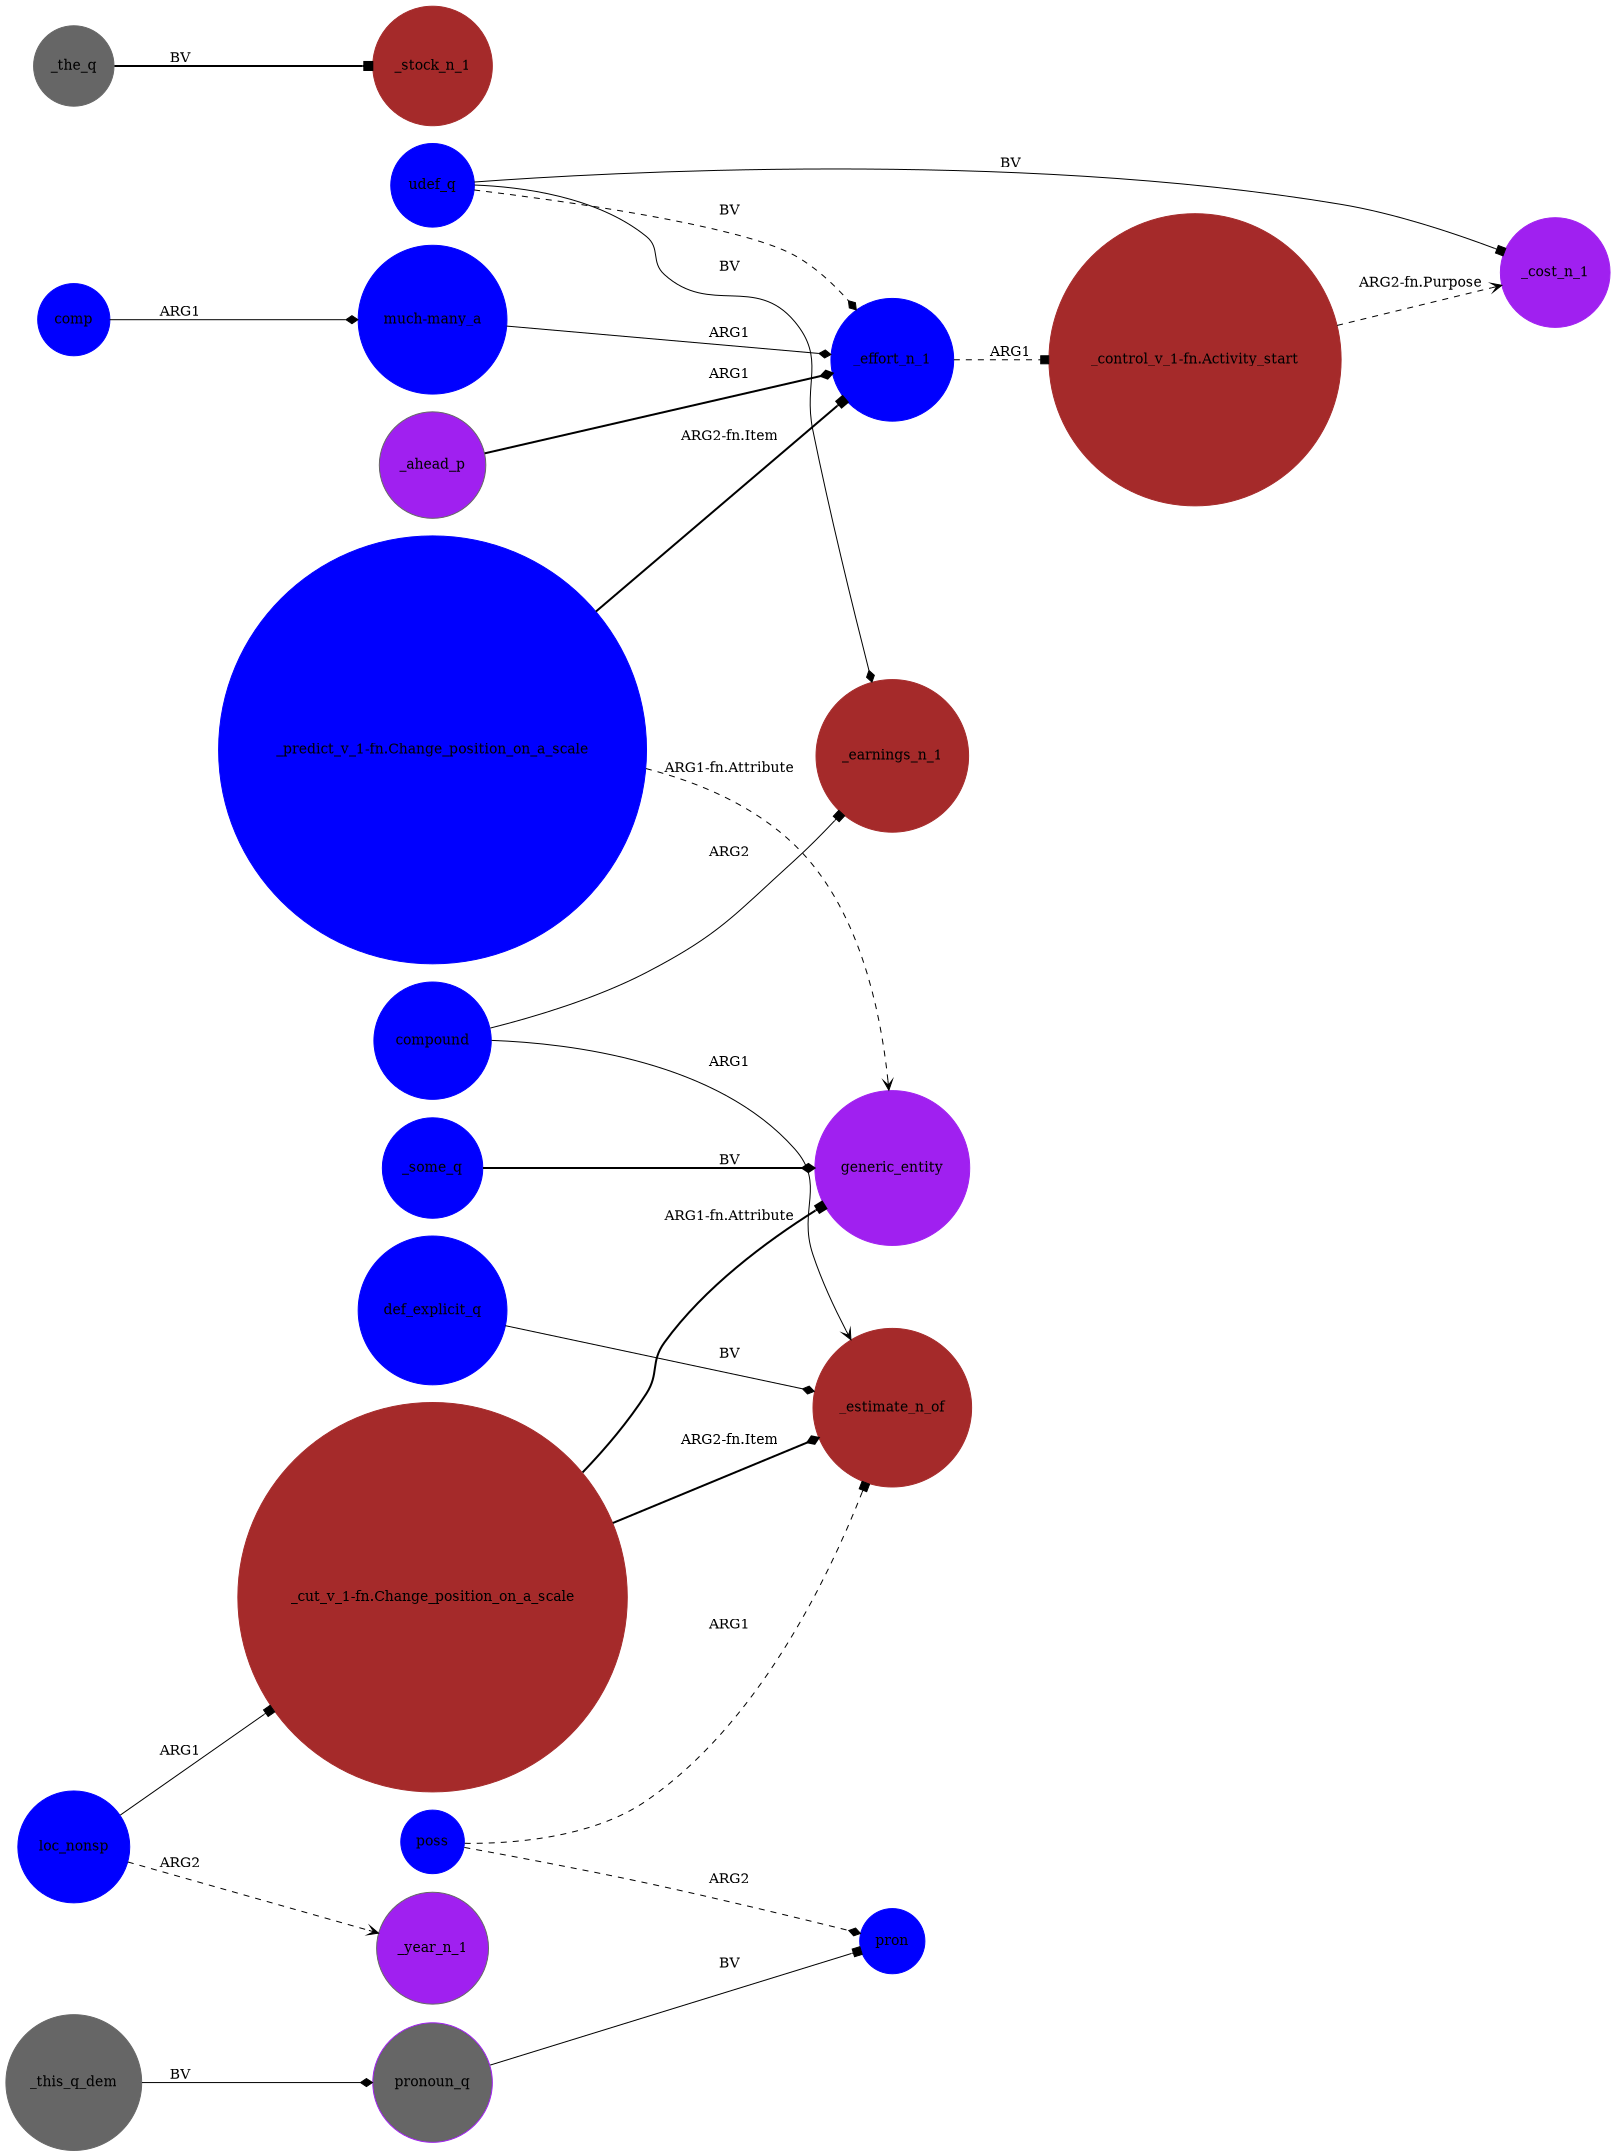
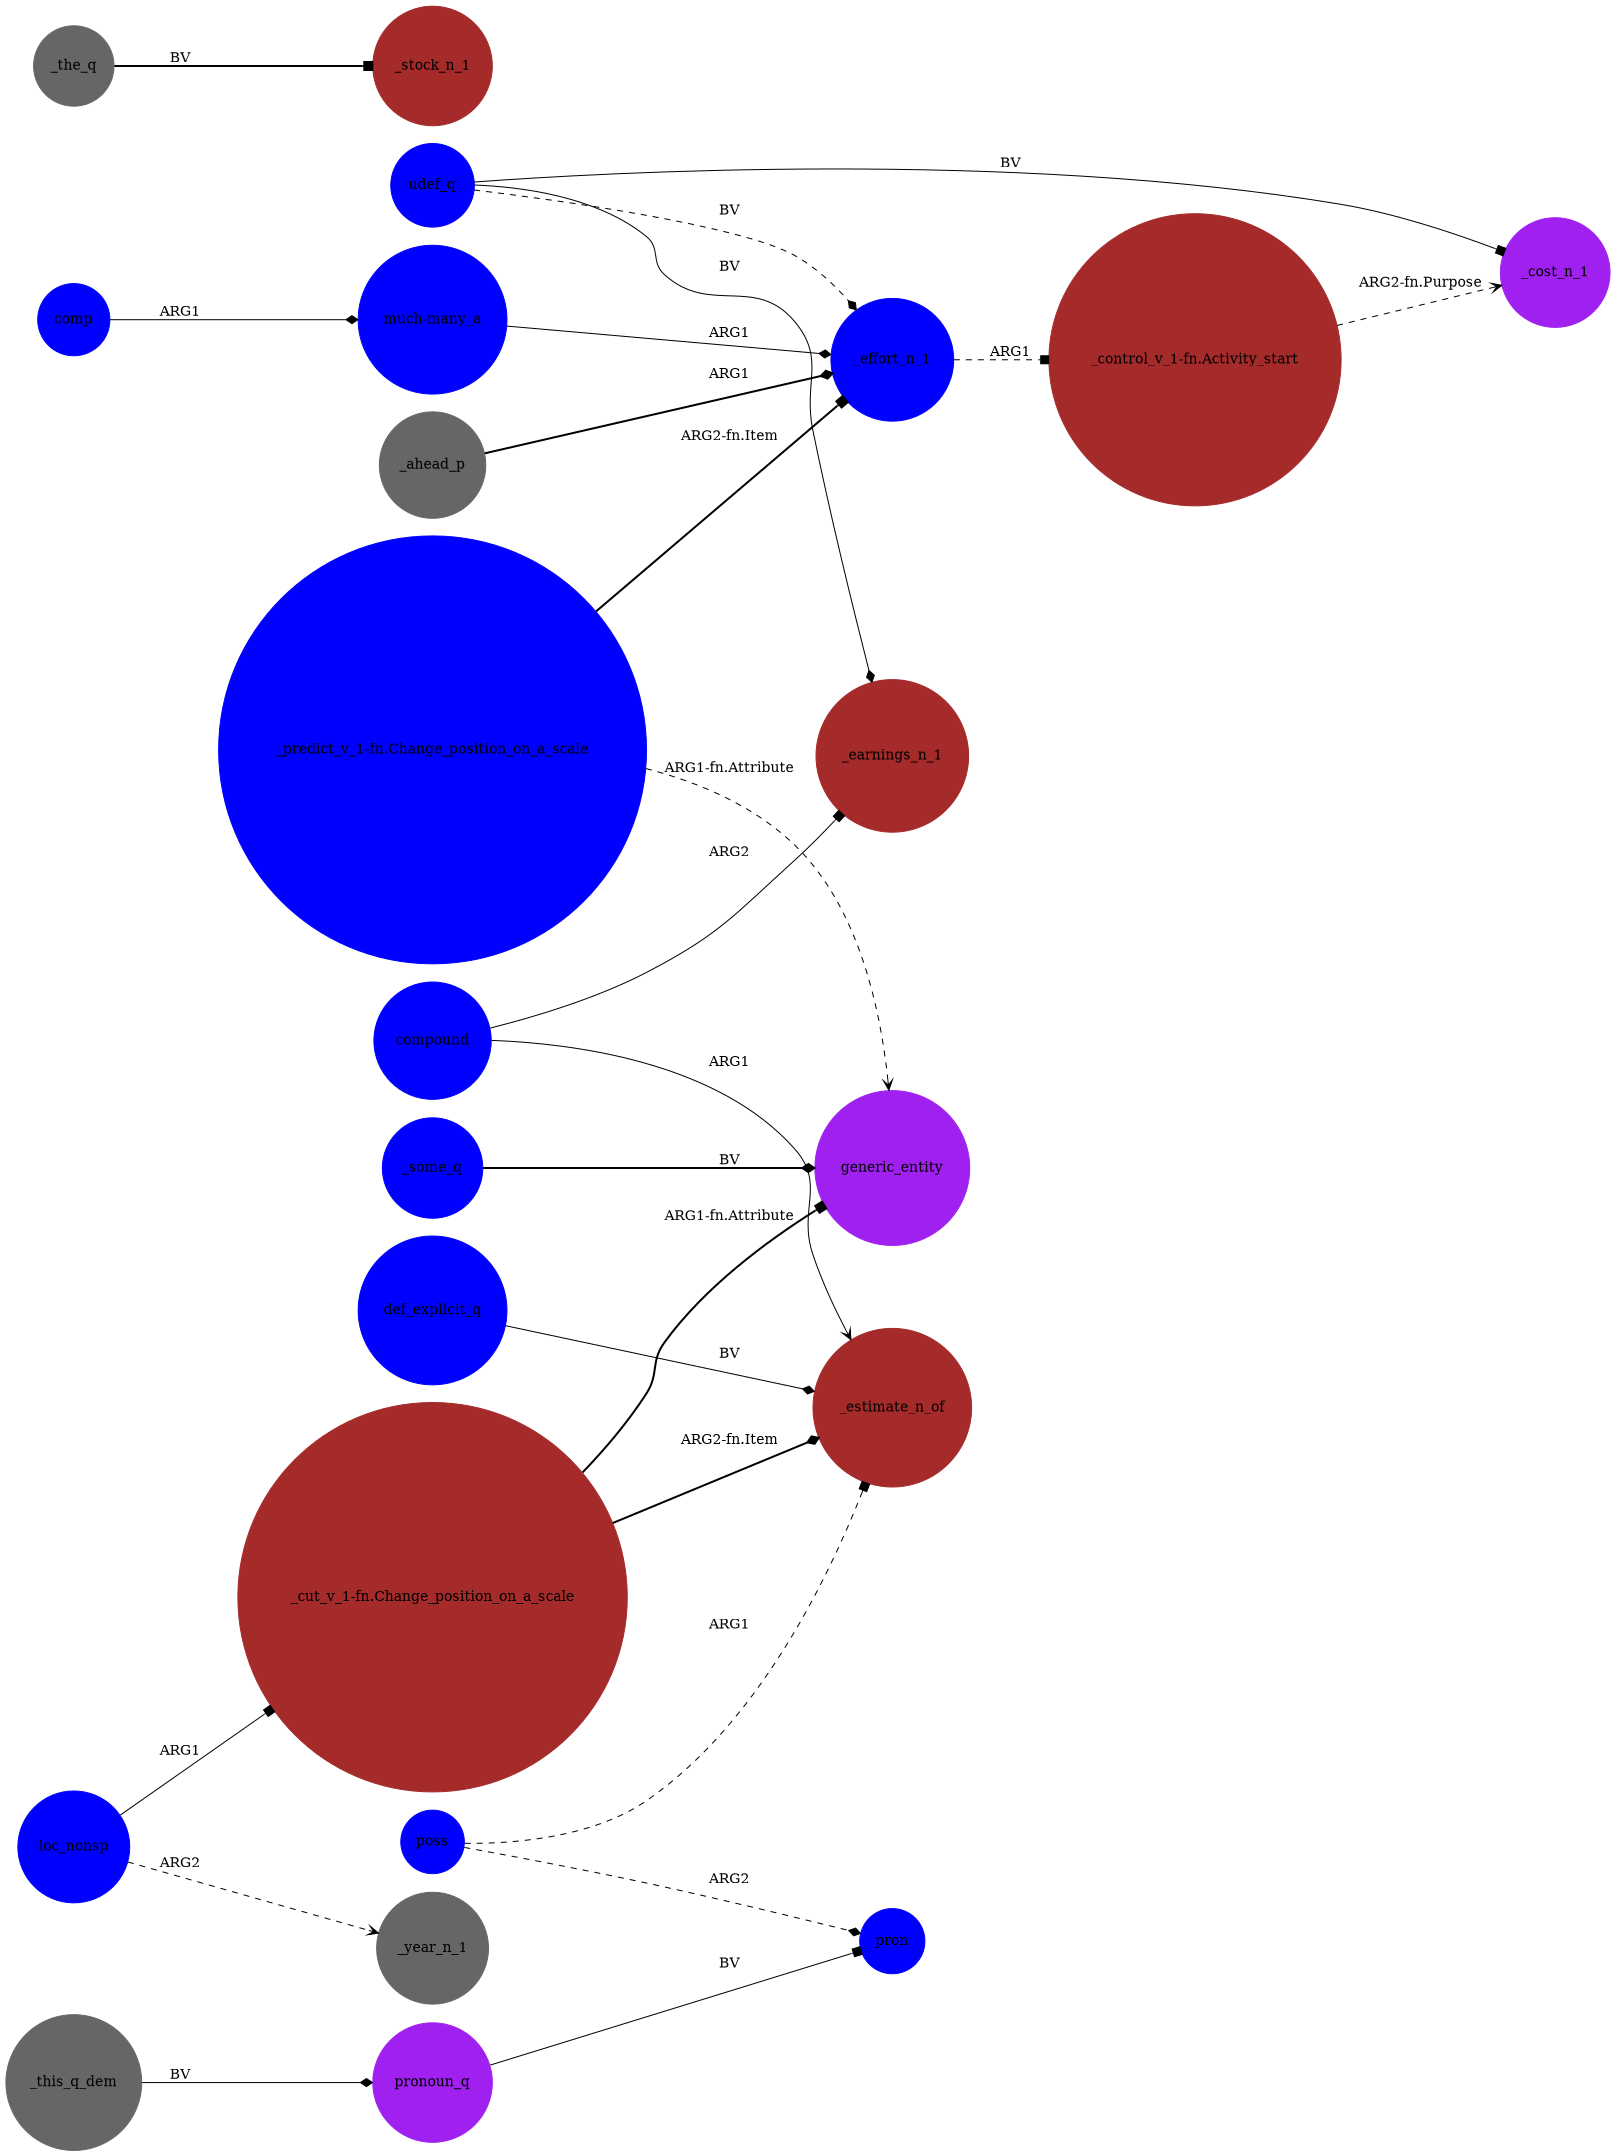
  digraph {
    rankdir=LR
    node [color=blue shape=circle style=filled]
    edge [arrowhead=diamond style=solid]
    udef_q
    _effort_n_1
    _earnings_n_1 [color=brown]
    _cost_n_1 [color=purple]
    "_control_v_1-fn.Activity_start" [color=brown]
    _estimate_n_of [color=brown]
    def_explicit_q
    poss
    pron
    "much-many_a"
    _stock_n_1 [color=brown]
    "_cut_v_1-fn.Change_position_on_a_scale" [color=brown]
    loc_nonsp
-   _year_n_1 [color=gray40 fillcolor=purple]
+   _year_n_1 [color=gray40]
    generic_entity [color=purple]
    "_predict_v_1-fn.Change_position_on_a_scale"
    _some_q
    compound
-   pronoun_q [color=purple fillcolor=gray40]
+   pronoun_q [color=purple]
    comp
    _the_q [color=gray40]
    _this_q_dem [color=gray40]
-   _ahead_p [color=gray40 fillcolor=purple]
+   _ahead_p [color=gray40]
    udef_q -> _effort_n_1 [label=BV style=dashed]
    udef_q -> _earnings_n_1 [label=BV]
    udef_q -> _cost_n_1 [arrowhead=box label=BV]
    _effort_n_1 -> "_control_v_1-fn.Activity_start" [arrowhead=box label=ARG1 style=dashed]
    "_control_v_1-fn.Activity_start" -> _cost_n_1 [arrowhead=vee label="ARG2-fn.Purpose" style=dashed]
    def_explicit_q -> _estimate_n_of [label=BV]
    poss -> _estimate_n_of [arrowhead=box label=ARG1 style=dashed]
    poss -> pron [label=ARG2 style=dashed]
    "much-many_a" -> _effort_n_1 [label=ARG1]
    "_cut_v_1-fn.Change_position_on_a_scale" -> _estimate_n_of [label="ARG2-fn.Item" style=bold]
    "_cut_v_1-fn.Change_position_on_a_scale" -> generic_entity [arrowhead=box label="ARG1-fn.Attribute" style=bold]
    loc_nonsp -> "_cut_v_1-fn.Change_position_on_a_scale" [arrowhead=box label=ARG1]
    loc_nonsp -> _year_n_1 [arrowhead=vee label=ARG2 style=dashed]
    "_predict_v_1-fn.Change_position_on_a_scale" -> _effort_n_1 [arrowhead=box label="ARG2-fn.Item" style=bold]
    "_predict_v_1-fn.Change_position_on_a_scale" -> generic_entity [arrowhead=vee label="ARG1-fn.Attribute" style=dashed]
    _some_q -> generic_entity [label=BV style=bold]
    compound -> _earnings_n_1 [arrowhead=box label=ARG2]
    compound -> _estimate_n_of [arrowhead=vee label=ARG1]
    pronoun_q -> pron [arrowhead=box label=BV]
    comp -> "much-many_a" [label=ARG1]
    _the_q -> _stock_n_1 [arrowhead=box label=BV style=bold]
    _this_q_dem -> pronoun_q [label=BV]
    _ahead_p -> _effort_n_1 [label=ARG1 style=bold]
  }
